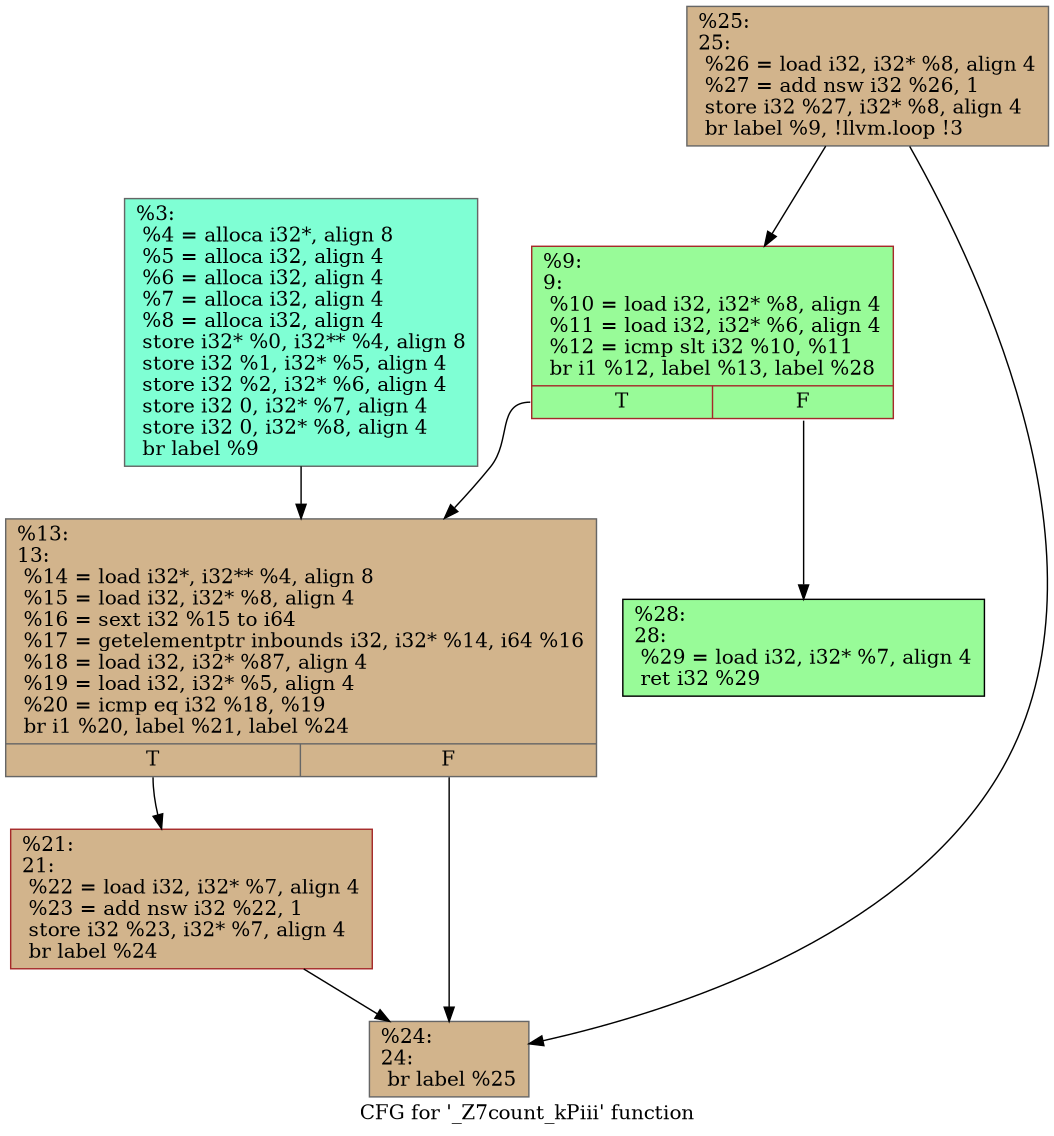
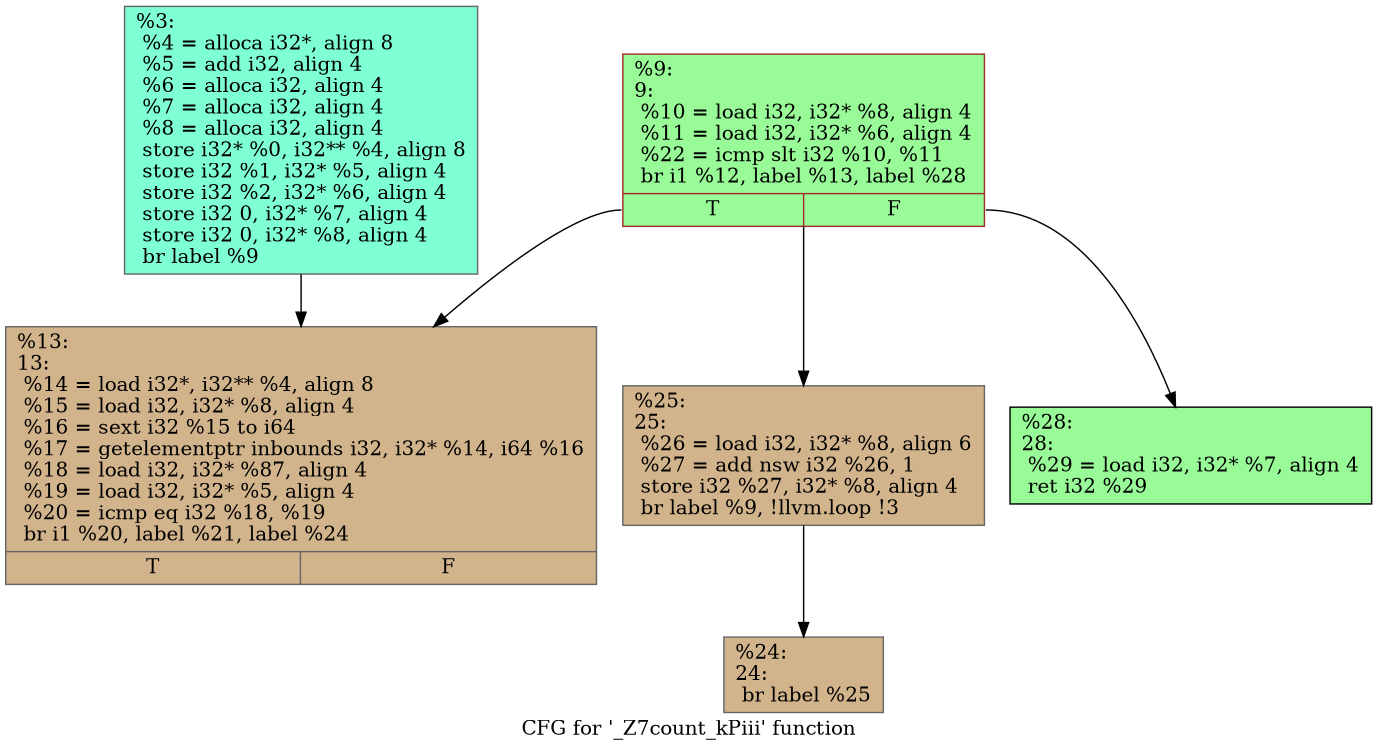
  digraph {
    label="CFG for '_Z7count_kPiii' function"
    node [color=gray40 fillcolor=tan shape=record style=filled]
-   n1 [fillcolor=aquamarine label="{%3:\l  %4 = alloca i32*, align 8\l  %5 = alloca i32, align 4\l  %6 = alloca i32, align 4\l  %7 = alloca i32, align 4\l  %8 = alloca i32, align 4\l  store i32* %0, i32** %4, align 8\l  store i32 %1, i32* %5, align 4\l  store i32 %2, i32* %6, align 4\l  store i32 0, i32* %7, align 4\l  store i32 0, i32* %8, align 4\l  br label %9\l}"]
+   n1 [fillcolor=aquamarine label="{%3:\l  %4 = alloca i32*, align 8\l  %5 = add i32, align 4\l  %6 = alloca i32, align 4\l  %7 = alloca i32, align 4\l  %8 = alloca i32, align 4\l  store i32* %0, i32** %4, align 8\l  store i32 %1, i32* %5, align 4\l  store i32 %2, i32* %6, align 4\l  store i32 0, i32* %7, align 4\l  store i32 0, i32* %8, align 4\l  br label %9\l}"]
    n2 [label="{%13:\l13:                                               \l  %14 = load i32*, i32** %4, align 8\l  %15 = load i32, i32* %8, align 4\l  %16 = sext i32 %15 to i64\l  %17 = getelementptr inbounds i32, i32* %14, i64 %16\l  %18 = load i32, i32* %87, align 4\l  %19 = load i32, i32* %5, align 4\l  %20 = icmp eq i32 %18, %19\l  br i1 %20, label %21, label %24\l|{<s0>T|<s1>F}}"]
-   n3 [color=brown fillcolor=palegreen label="{%9:\l9:                                                \l  %10 = load i32, i32* %8, align 4\l  %11 = load i32, i32* %6, align 4\l  %12 = icmp slt i32 %10, %11\l  br i1 %12, label %13, label %28\l|{<s0>T|<s1>F}}"]
+   n3 [color=brown fillcolor=palegreen label="{%9:\l9:                                                \l  %10 = load i32, i32* %8, align 4\l  %11 = load i32, i32* %6, align 4\l  %22 = icmp slt i32 %10, %11\l  br i1 %12, label %13, label %28\l|{<s0>T|<s1>F}}"]
    n4 [color=black fillcolor=palegreen label="{%28:\l28:                                               \l  %29 = load i32, i32* %7, align 4\l  ret i32 %29\l}"]
-   n5 [color=brown label="{%21:\l21:                                               \l  %22 = load i32, i32* %7, align 4\l  %23 = add nsw i32 %22, 1\l  store i32 %23, i32* %7, align 4\l  br label %24\l}"]
    n6 [label="{%24:\l24:                                               \l  br label %25\l}"]
-   n7 [label="{%25:\l25:                                               \l  %26 = load i32, i32* %8, align 4\l  %27 = add nsw i32 %26, 1\l  store i32 %27, i32* %8, align 4\l  br label %9, !llvm.loop !3\l}"]
+   n7 [label="{%25:\l25:                                               \l  %26 = load i32, i32* %8, align 6\l  %27 = add nsw i32 %26, 1\l  store i32 %27, i32* %8, align 4\l  br label %9, !llvm.loop !3\l}"]
    n1 -> n2
-   n2 -> n5 [tailport=s0]
-   n2 -> n6 [tailport=s1]
    n3 -> n2 [tailport=s0]
    n3 -> n4 [tailport=s1]
-   n5 -> n6
-   n7 -> n3
+   n3 -> n7
    n7 -> n6
  }
